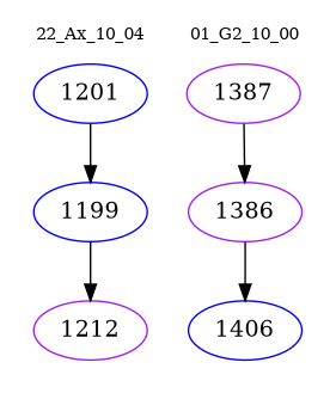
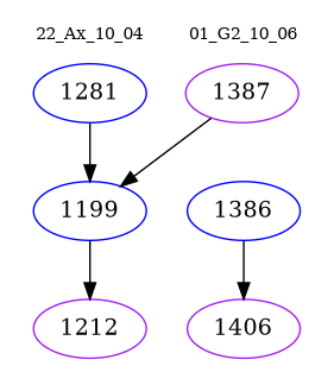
  digraph {
    node [color=blue]
    edge [color=black]
-   n1 [label=1201]
+   n1 [label=1281]
    n2 [label=1199]
    n3 [color=purple label=1212]
    n4 [color=purple label=1387]
-   n5 [color=purple label=1386]
-   n6 [label=1406]
+   n5 [label=1386]
+   n6 [color=purple label=1406]
    subgraph cluster_1 {
      color=white
      fontsize=10
      label="22_Ax_10_04"
      n1
      n2
      n3
    }
    subgraph cluster_2 {
      color=white
      fontsize=10
-     label="01_G2_10_00"
+     label="01_G2_10_06"
      n4
      n5
      n6
    }
    n1 -> n2
    n2 -> n3
-   n4 -> n5
+   n4 -> n2
    n5 -> n6
  }
